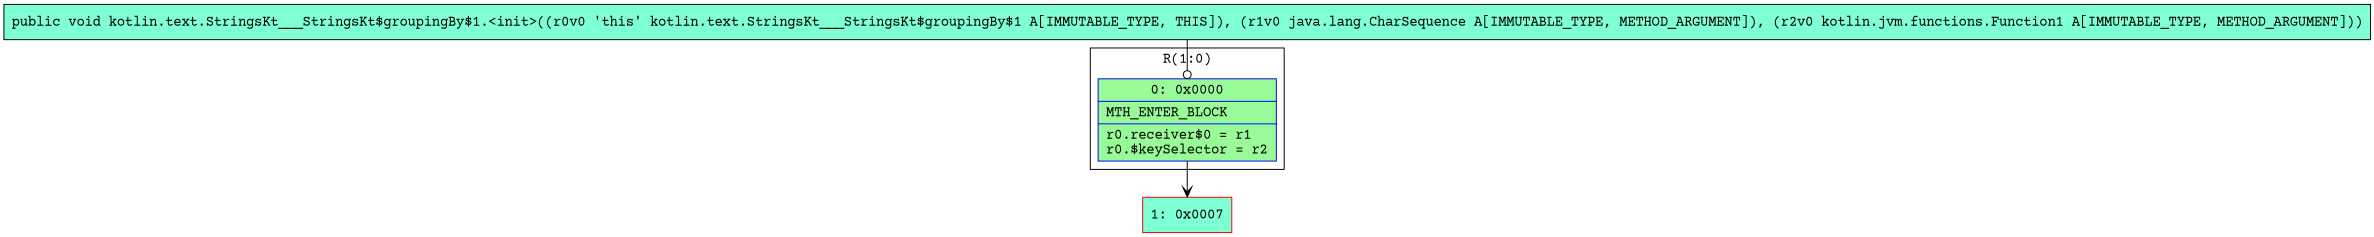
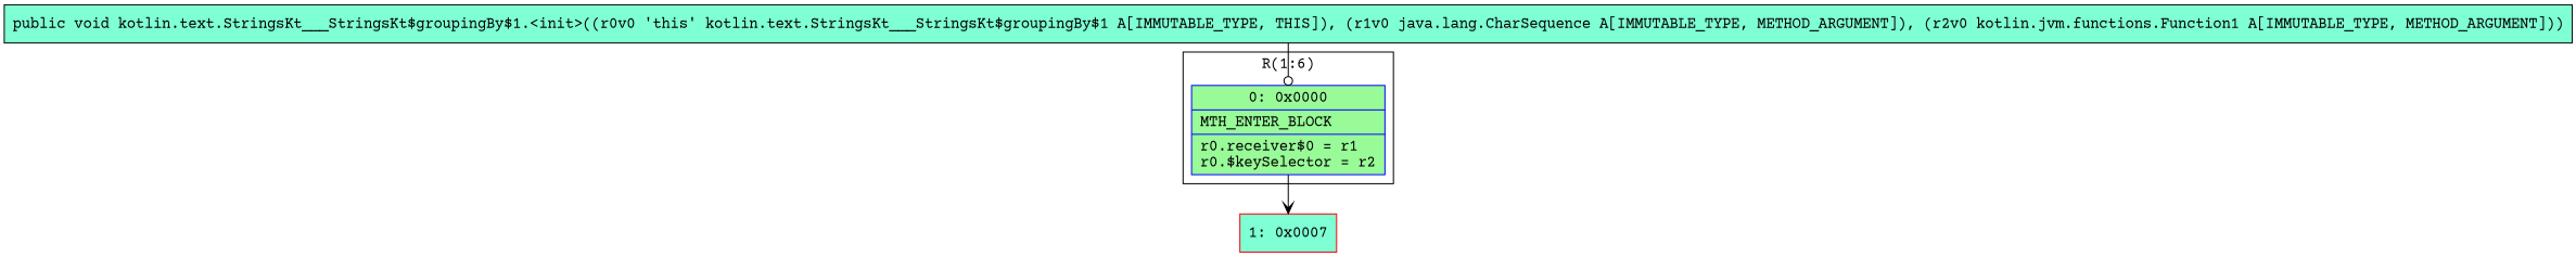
  digraph {
    fontname="Courier Prime"
    node [shape=record style=filled fillcolor=aquamarine fontname="Courier Prime"]
    edge [fontname="Courier Prime"]
    n1 [color=blue label="{0\:\ 0x0000|MTH_ENTER_BLOCK\l|r0.receiver$0 = r1\lr0.$keySelector = r2\l}" fillcolor=palegreen]
    n2 [color=red label="{1\:\ 0x0007}"]
    n3 [label="{public void kotlin.text.StringsKt___StringsKt$groupingBy$1.\<init\>((r0v0 'this' kotlin.text.StringsKt___StringsKt$groupingBy$1 A[IMMUTABLE_TYPE, THIS]), (r1v0 java.lang.CharSequence A[IMMUTABLE_TYPE, METHOD_ARGUMENT]), (r2v0 kotlin.jvm.functions.Function1 A[IMMUTABLE_TYPE, METHOD_ARGUMENT])) }"]
    subgraph cluster_1 {
-     label="R(1:0)"
+     label="R(1:6)"
      n1
    }
    n1 -> n2 [arrowhead=vee]
    n3 -> n1 [arrowhead=odot]
  }
